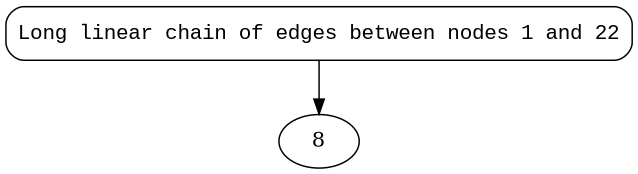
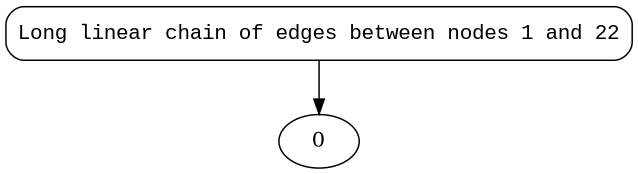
  digraph {
    n1 [fillcolor=white fontname="Courier New" label="Long linear chain of edges between nodes 1 and 22" penwidth=1 shape=Mrecord style="filled,bold"]
-   0 [label=8]
+   0
    n1 -> 0
  }
